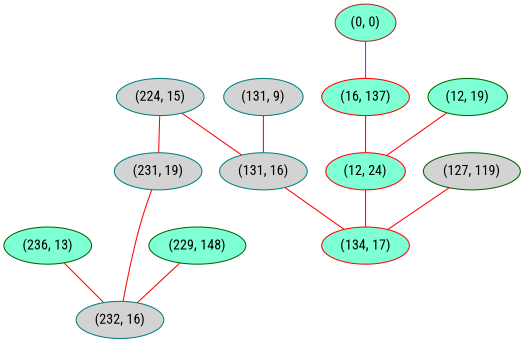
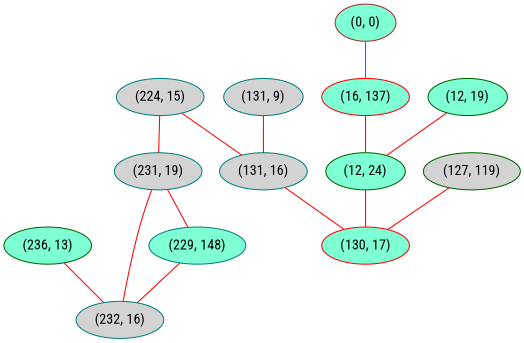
  graph {
    fontname="Roboto Condensed"
    node [color=teal fillcolor=aquamarine fontname="Roboto Condensed" style=filled]
    edge [color=red fontname="Roboto Condensed" weight=1]
    "(236, 13)" [color=darkgreen]
    "(232, 16)" [fillcolor=lightgrey]
    "(0, 0)" [color=brown]
    "(16, 137)" [color=red]
    "(12, 19)" [color=darkgreen]
-   "(12, 24)" [color=red]
+   "(12, 24)" [color=darkgreen]
    "(224, 15)" [fillcolor=lightgrey]
    "(231, 19)" [fillcolor=lightgrey]
    "(131, 16)" [fillcolor=lightgrey]
-   "(229, 148)" [color=darkgreen]
-   "(130, 17)" [color=red label="(134, 17)"]
+   "(229, 148)"
+   "(130, 17)" [color=red]
    "(131, 9)" [fillcolor=lightgrey]
    "(127, 119)" [color=darkgreen fillcolor=lightgrey]
    "(236, 13)" -- "(232, 16)"
    "(0, 0)" -- "(16, 137)" [color=purple weight=4]
    "(16, 137)" -- "(12, 24)"
    "(12, 19)" -- "(12, 24)"
    "(12, 24)" -- "(130, 17)"
    "(224, 15)" -- "(231, 19)"
    "(224, 15)" -- "(131, 16)"
    "(231, 19)" -- "(232, 16)"
+   "(231, 19)" -- "(229, 148)"
    "(131, 16)" -- "(130, 17)"
    "(229, 148)" -- "(232, 16)"
    "(131, 9)" -- "(131, 16)"
    "(127, 119)" -- "(130, 17)"
  }
